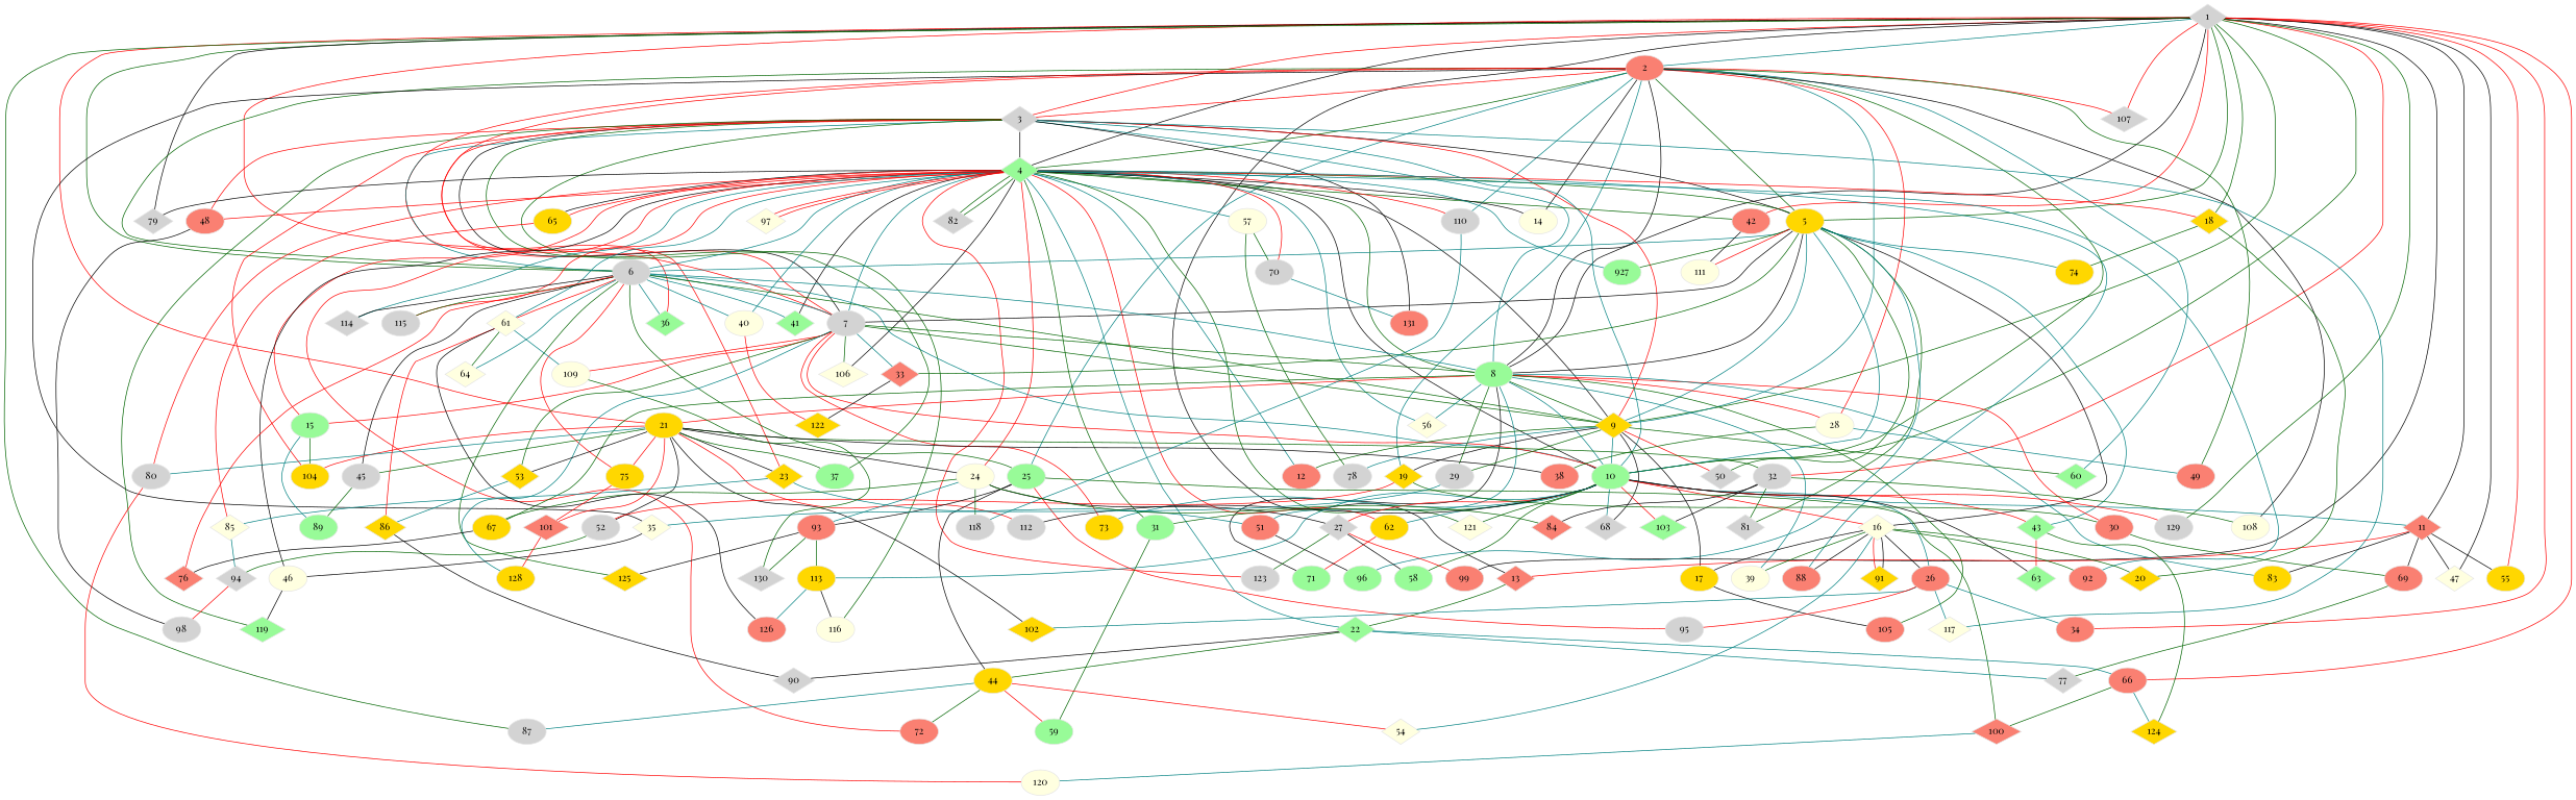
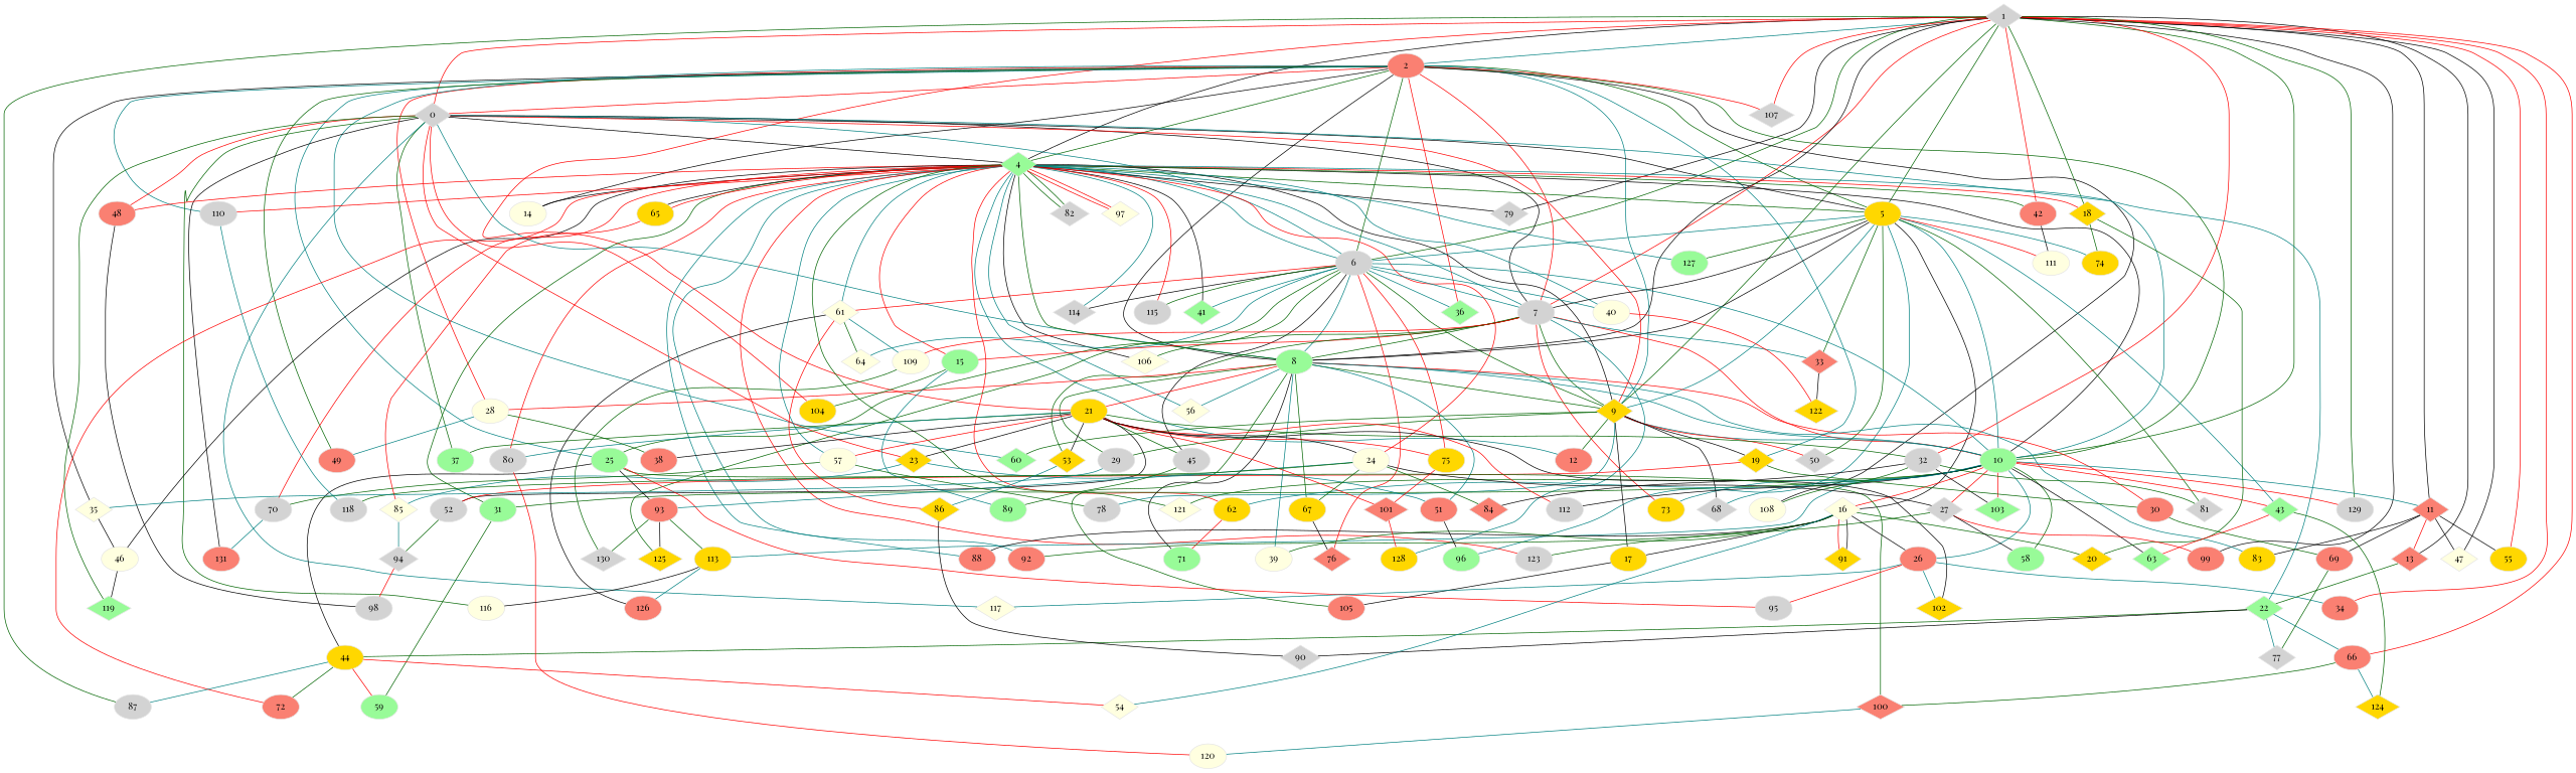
  graph {
    fontname="Playfair Display"
    node [color=gray90 fillcolor=lightgrey fontname="Playfair Display" shape=ellipse style=filled]
    edge [color=darkgreen fontname="Playfair Display"]
    1 [shape=diamond]
    2 [fillcolor=salmon]
-   3 [shape=diamond]
+   3 [shape=diamond label=0]
    4 [fillcolor=palegreen shape=diamond]
    5 [fillcolor=gold]
    6
    7
    8 [fillcolor=palegreen]
    9 [fillcolor=gold shape=diamond]
    10 [fillcolor=palegreen]
    11 [fillcolor=salmon shape=diamond]
    13 [fillcolor=salmon shape=diamond]
    18 [fillcolor=gold shape=diamond]
    21 [fillcolor=gold]
    32
    34 [fillcolor=salmon]
    42 [fillcolor=salmon]
    47 [fillcolor=lightyellow shape=diamond]
    55 [fillcolor=gold]
    66 [fillcolor=salmon]
    79 [shape=diamond]
    87
    99 [fillcolor=salmon]
    107 [shape=diamond]
    129
    14 [fillcolor=lightyellow]
    19 [fillcolor=gold shape=diamond]
    25 [fillcolor=palegreen]
    28 [fillcolor=lightyellow]
    35 [fillcolor=lightyellow shape=diamond]
    36 [fillcolor=palegreen shape=diamond]
    49 [fillcolor=salmon]
    60 [fillcolor=palegreen shape=diamond]
    108 [fillcolor=lightyellow]
    110
    23 [fillcolor=gold shape=diamond]
    37 [fillcolor=palegreen]
    48 [fillcolor=salmon]
    104 [fillcolor=gold]
    116 [fillcolor=lightyellow]
    117 [fillcolor=lightyellow shape=diamond]
    119 [fillcolor=palegreen shape=diamond]
    131 [fillcolor=salmon]
    12 [fillcolor=salmon]
    15 [fillcolor=palegreen]
    22 [fillcolor=palegreen shape=diamond]
    24 [fillcolor=lightyellow]
    31 [fillcolor=palegreen]
    40 [fillcolor=lightyellow]
    41 [fillcolor=palegreen shape=diamond]
    46 [fillcolor=lightyellow]
    56 [fillcolor=lightyellow shape=diamond]
    57 [fillcolor=lightyellow]
    61 [fillcolor=lightyellow shape=diamond]
    62 [fillcolor=gold]
    65 [fillcolor=gold]
    70
    72 [fillcolor=salmon]
    80
    82 [shape=diamond]
    88 [fillcolor=salmon]
    92 [fillcolor=salmon]
    97 [fillcolor=lightyellow shape=diamond]
    106 [fillcolor=lightyellow shape=diamond]
    114 [shape=diamond]
    115
    121 [fillcolor=lightyellow shape=diamond]
    123
-   127 [fillcolor=palegreen label=927]
+   127 [fillcolor=palegreen]
    16 [fillcolor=lightyellow shape=diamond]
    33 [fillcolor=salmon shape=diamond]
    43 [fillcolor=palegreen shape=diamond]
    50 [shape=diamond]
    74 [fillcolor=gold]
    81 [shape=diamond]
    96 [fillcolor=palegreen]
    111 [fillcolor=lightyellow]
    45
    64 [fillcolor=lightyellow shape=diamond]
    75 [fillcolor=gold]
    76 [fillcolor=salmon shape=diamond]
    125 [fillcolor=gold shape=diamond]
    53 [fillcolor=gold shape=diamond]
    73 [fillcolor=gold]
    109 [fillcolor=lightyellow]
    128 [fillcolor=gold]
    29
    30 [fillcolor=salmon]
    39 [fillcolor=lightyellow]
    51 [fillcolor=salmon]
    67 [fillcolor=gold]
    71 [fillcolor=palegreen]
    83 [fillcolor=gold]
    105 [fillcolor=salmon]
    17 [fillcolor=gold]
    68 [shape=diamond]
    78
    26 [fillcolor=salmon]
    27 [shape=diamond]
    58 [fillcolor=palegreen]
    63 [fillcolor=palegreen shape=diamond]
    103 [fillcolor=palegreen shape=diamond]
    112
    113 [fillcolor=gold]
    69 [fillcolor=salmon]
    20 [fillcolor=gold shape=diamond]
    52
    38 [fillcolor=salmon]
    101 [fillcolor=salmon shape=diamond]
    102 [fillcolor=gold shape=diamond]
    84 [fillcolor=salmon shape=diamond]
    100 [fillcolor=salmon shape=diamond]
    124 [fillcolor=gold shape=diamond]
    44 [fillcolor=gold]
    93 [fillcolor=salmon]
    95
    118
    85 [fillcolor=lightyellow shape=diamond]
    98
    89 [fillcolor=palegreen]
    77 [shape=diamond]
    90 [shape=diamond]
    59 [fillcolor=palegreen]
    122 [fillcolor=gold shape=diamond]
    86 [fillcolor=gold shape=diamond]
    126 [fillcolor=salmon]
    120 [fillcolor=lightyellow]
    54 [fillcolor=lightyellow shape=diamond]
    91 [fillcolor=gold shape=diamond]
    130 [shape=diamond]
    94 [shape=diamond]
    1 -- 2 [color=teal]
    1 -- 3 [color=red]
    1 -- 4 [color=black]
    1 -- 5
    1 -- 6
    1 -- 7 [color=red]
    1 -- 8 [color=black]
    1 -- 9
    1 -- 10
    1 -- 11 [color=black]
    1 -- 13 [color=black]
    1 -- 18
    1 -- 21 [color=red]
    1 -- 32 [color=red]
    1 -- 34 [color=red]
    1 -- 42 [color=red]
    1 -- 47 [color=black]
    1 -- 55 [color=red]
    1 -- 66 [color=red]
    1 -- 79 [color=black]
    1 -- 87
    1 -- 99 [color=black]
    1 -- 107 [color=red]
    1 -- 129
    2 -- 3 [color=red]
    2 -- 4
    2 -- 5
    2 -- 6
    2 -- 7 [color=red]
    2 -- 8 [color=black]
    2 -- 9 [color=teal]
    2 -- 10
    2 -- 107 [color=red]
    2 -- 14 [color=black]
    2 -- 19 [color=teal]
    2 -- 25 [color=teal]
    2 -- 28 [color=red]
    2 -- 35 [color=black]
    2 -- 36 [color=red]
    2 -- 49
    2 -- 60 [color=teal]
    2 -- 108 [color=black]
    2 -- 110 [color=teal]
    3 -- 4 [color=black]
    3 -- 5 [color=black]
    3 -- 6 [color=teal]
    3 -- 7 [color=black]
    3 -- 8 [color=teal]
    3 -- 9 [color=red]
    3 -- 10 [color=teal]
    3 -- 23 [color=red]
    3 -- 37
    3 -- 48 [color=red]
    3 -- 104 [color=red]
    3 -- 116
    3 -- 117 [color=teal]
    3 -- 119
    3 -- 131 [color=black]
    4 -- 5
    4 -- 6 [color=teal]
    4 -- 7 [color=teal]
    4 -- 8
    4 -- 9 [color=black]
    4 -- 10 [color=black]
    4 -- 18 [color=red]
    4 -- 42
    4 -- 79 [color=black]
    4 -- 14 [color=black]
    4 -- 110 [color=red]
    4 -- 48 [color=red]
    4 -- 12 [color=teal]
    4 -- 15 [color=red]
    4 -- 22 [color=teal]
    4 -- 24 [color=red]
    4 -- 31
    4 -- 40 [color=teal]
    4 -- 41 [color=black]
    4 -- 46 [color=black]
    4 -- 56 [color=teal]
    4 -- 57 [color=teal]
    4 -- 61 [color=teal]
    4 -- 62 [color=red]
    4 -- 65 [color=black]
    4 -- 65 [color=red]
    4 -- 70 [color=red]
    4 -- 72 [color=red]
    4 -- 80 [color=red]
    4 -- 82
    4 -- 82
    4 -- 88 [color=teal]
    4 -- 92 [color=teal]
    4 -- 97 [color=red]
    4 -- 97 [color=red]
    4 -- 106 [color=black]
    4 -- 114 [color=teal]
    4 -- 115 [color=red]
    4 -- 121
    4 -- 123 [color=red]
    4 -- 127 [color=teal]
    5 -- 6 [color=teal]
    5 -- 7 [color=black]
    5 -- 8 [color=black]
    5 -- 9 [color=teal]
    5 -- 10 [color=teal]
    5 -- 127
    5 -- 16 [color=black]
    5 -- 33
    5 -- 43 [color=teal]
    5 -- 50
    5 -- 74 [color=teal]
    5 -- 81
    5 -- 96 [color=teal]
    5 -- 111 [color=red]
    6 -- 7 [color=teal]
    6 -- 8 [color=teal]
    6 -- 9
    6 -- 10 [color=teal]
    6 -- 25
    6 -- 36 [color=teal]
    6 -- 40 [color=teal]
    6 -- 41 [color=teal]
    6 -- 61 [color=red]
    6 -- 114 [color=black]
    6 -- 115
    6 -- 45 [color=black]
    6 -- 64 [color=teal]
    6 -- 75 [color=red]
    6 -- 76 [color=red]
    6 -- 125
    7 -- 8
    7 -- 9
    7 -- 10 [color=red]
    7 -- 15 [color=red]
    7 -- 106
    7 -- 33 [color=teal]
    7 -- 53
    7 -- 73 [color=red]
    7 -- 109 [color=red]
    7 -- 128 [color=teal]
    8 -- 9
    8 -- 10 [color=teal]
    8 -- 21 [color=red]
    8 -- 28 [color=red]
    8 -- 56 [color=teal]
    8 -- 29
    8 -- 30 [color=red]
    8 -- 39 [color=teal]
    8 -- 51 [color=teal]
    8 -- 67
    8 -- 71 [color=black]
    8 -- 83 [color=teal]
    8 -- 105
    9 -- 10 [color=teal]
    9 -- 19 [color=black]
    9 -- 60
    9 -- 12
    9 -- 50 [color=red]
    9 -- 29
    9 -- 17 [color=black]
    9 -- 68 [color=black]
    9 -- 78 [color=teal]
    10 -- 11 [color=teal]
    10 -- 129 [color=red]
    10 -- 31
    10 -- 62 [color=teal]
    10 -- 121
    10 -- 16 [color=red]
    10 -- 43 [color=red]
    10 -- 73 [color=teal]
    10 -- 68 [color=teal]
    10 -- 26 [color=teal]
    10 -- 27 [color=red]
    10 -- 58
    10 -- 63 [color=black]
    10 -- 103 [color=red]
    10 -- 112 [color=black]
    10 -- 113 [color=teal]
    11 -- 13 [color=red]
    11 -- 47 [color=black]
    11 -- 55 [color=black]
    11 -- 83 [color=black]
    11 -- 69 [color=black]
    13 -- 22
    18 -- 74
    18 -- 20
    21 -- 32
    21 -- 23 [color=black]
    21 -- 37
    21 -- 24 [color=black]
-   21 -- 104 [color=red]
+   21 -- 57 [color=red]
    21 -- 80 [color=teal]
    21 -- 45
    21 -- 75 [color=red]
    21 -- 53 [color=black]
    21 -- 112 [color=red]
    21 -- 52 [color=black]
    21 -- 38 [color=black]
    21 -- 101 [color=red]
    21 -- 102 [color=black]
    32 -- 108
    32 -- 81
    32 -- 103 [color=black]
    32 -- 84 [color=black]
    42 -- 111 [color=black]
    66 -- 100
    66 -- 124 [color=teal]
    19 -- 30
    19 -- 52 [color=red]
    25 -- 100
    25 -- 44 [color=black]
    25 -- 93 [color=black]
    25 -- 95 [color=red]
    28 -- 49 [color=teal]
    28 -- 38
    35 -- 46 [color=black]
    110 -- 118 [color=teal]
    23 -- 51 [color=teal]
    23 -- 85 [color=teal]
    48 -- 98 [color=black]
    15 -- 104
    15 -- 89 [color=teal]
    22 -- 66 [color=teal]
    22 -- 44
    22 -- 77 [color=teal]
    22 -- 90 [color=black]
    24 -- 67
    24 -- 27 [color=black]
    24 -- 84
    24 -- 93 [color=teal]
    24 -- 118
    31 -- 59
    40 -- 122 [color=red]
    46 -- 119 [color=black]
    57 -- 70
    57 -- 78
    61 -- 64
    61 -- 109 [color=teal]
    61 -- 86 [color=red]
    61 -- 126 [color=black]
    62 -- 71 [color=red]
    65 -- 85 [color=red]
    70 -- 131 [color=teal]
    80 -- 120 [color=red]
    16 -- 88 [color=black]
    16 -- 92
    16 -- 39
    16 -- 17 [color=black]
    16 -- 26 [color=black]
    16 -- 20
    16 -- 54 [color=teal]
    16 -- 91 [color=red]
    16 -- 91 [color=black]
    33 -- 122 [color=black]
    43 -- 63 [color=red]
    43 -- 124
    45 -- 89
    75 -- 101 [color=red]
    53 -- 86 [color=teal]
    109 -- 130
    29 -- 35 [color=teal]
    30 -- 69
    51 -- 96 [color=black]
    67 -- 76 [color=black]
    17 -- 105 [color=black]
    26 -- 34 [color=teal]
    26 -- 117 [color=teal]
    26 -- 102 [color=teal]
    26 -- 95 [color=red]
    27 -- 99 [color=red]
    27 -- 123
    27 -- 58 [color=black]
    113 -- 116 [color=black]
    113 -- 126 [color=teal]
    69 -- 77
    52 -- 94
    101 -- 128 [color=red]
    100 -- 120 [color=teal]
    44 -- 87 [color=teal]
    44 -- 72
    44 -- 59 [color=red]
    44 -- 54 [color=red]
    93 -- 125 [color=black]
    93 -- 113
    93 -- 130
    85 -- 94 [color=teal]
    86 -- 90 [color=black]
    94 -- 98 [color=red]
  }
